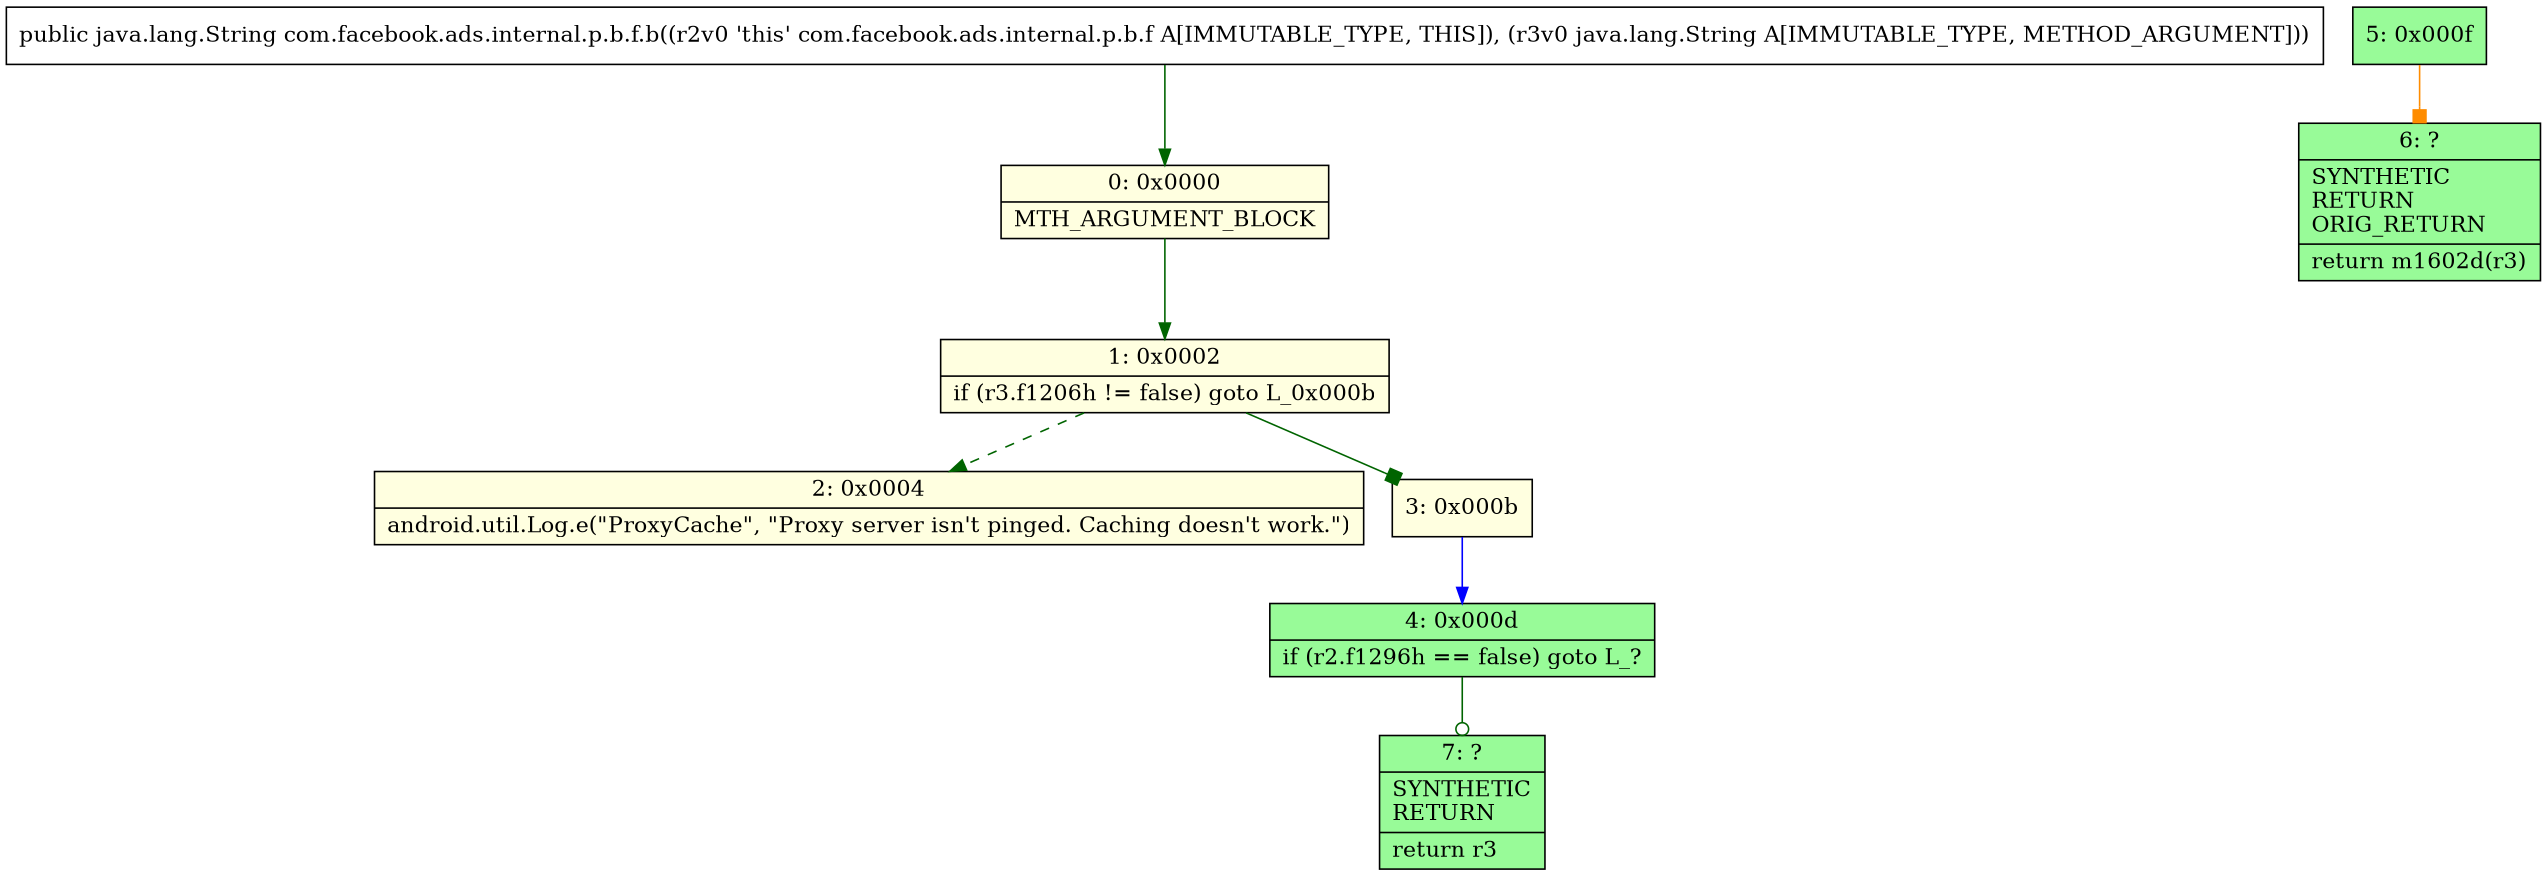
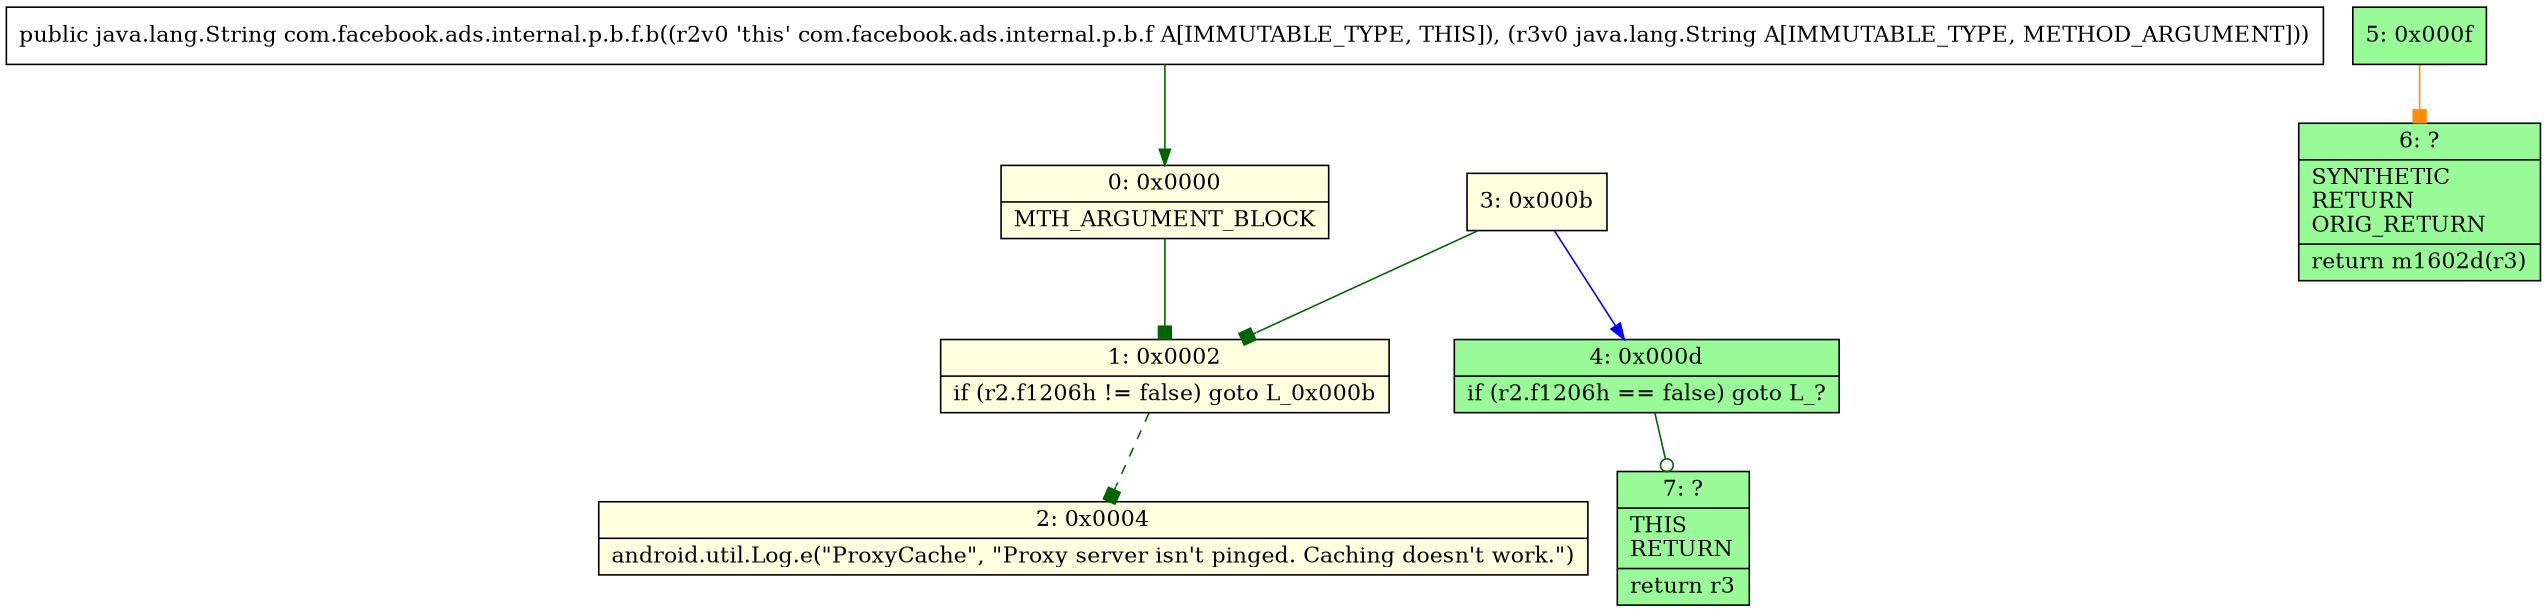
  digraph {
    node [fillcolor=lightyellow shape=record style=filled]
    edge [arrowhead=normal color=darkgreen]
    n1 [label="{0\:\ 0x0000|MTH_ARGUMENT_BLOCK\l}"]
-   n2 [label="{1\:\ 0x0002|if (r3.f1206h != false) goto L_0x000b\l}"]
+   n2 [label="{1\:\ 0x0002|if (r2.f1206h != false) goto L_0x000b\l}"]
    n3 [label="{2\:\ 0x0004|android.util.Log.e(\"ProxyCache\", \"Proxy server isn't pinged. Caching doesn't work.\")\l}"]
    n4 [label="{3\:\ 0x000b}"]
-   n5 [fillcolor=palegreen label="{4\:\ 0x000d|if (r2.f1296h == false) goto L_?\l}"]
-   n6 [fillcolor=palegreen label="{7\:\ ?|SYNTHETIC\lRETURN\l|return r3\l}"]
+   n5 [fillcolor=palegreen label="{4\:\ 0x000d|if (r2.f1206h == false) goto L_?\l}"]
+   n6 [fillcolor=palegreen label="{7\:\ ?|THIS\lRETURN\l|return r3\l}"]
    n7 [fillcolor=palegreen label="{5\:\ 0x000f}"]
    n8 [fillcolor=palegreen label="{6\:\ ?|SYNTHETIC\lRETURN\lORIG_RETURN\l|return m1602d(r3)\l}"]
    n9 [fillcolor=white label="{public java.lang.String com.facebook.ads.internal.p.b.f.b((r2v0 'this' com.facebook.ads.internal.p.b.f A[IMMUTABLE_TYPE, THIS]), (r3v0 java.lang.String A[IMMUTABLE_TYPE, METHOD_ARGUMENT])) }"]
-   n1 -> n2
-   n2 -> n3 [style=dashed]
-   n2 -> n4 [arrowhead=box]
+   n1 -> n2 [arrowhead=box]
+   n2 -> n3 [arrowhead=box style=dashed]
+   n4 -> n2 [arrowhead=box]
    n4 -> n5 [color=blue]
    n5 -> n6 [arrowhead=odot]
    n7 -> n8 [arrowhead=box color=darkorange]
    n9 -> n1
  }
